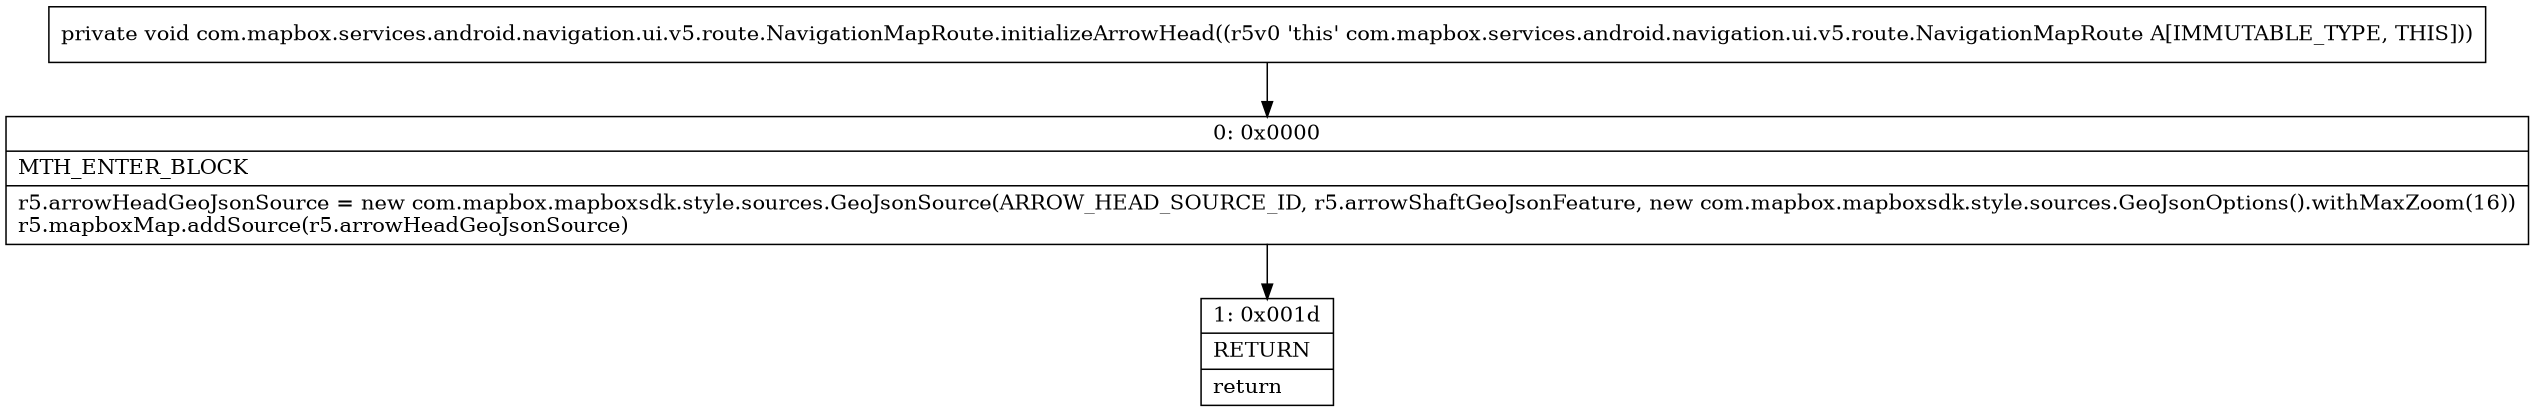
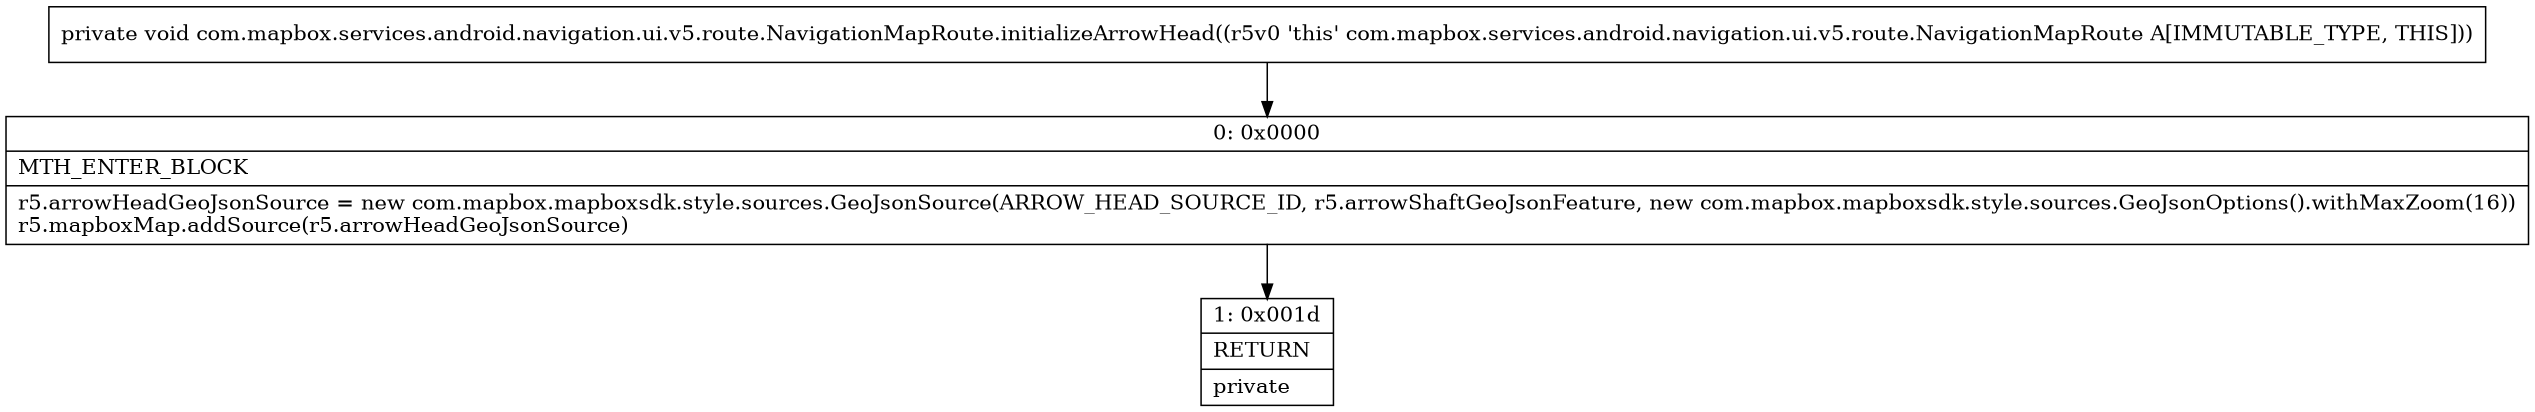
  digraph {
    node [shape=record]
    n1 [label="{0\:\ 0x0000|MTH_ENTER_BLOCK\l|r5.arrowHeadGeoJsonSource = new com.mapbox.mapboxsdk.style.sources.GeoJsonSource(ARROW_HEAD_SOURCE_ID, r5.arrowShaftGeoJsonFeature, new com.mapbox.mapboxsdk.style.sources.GeoJsonOptions().withMaxZoom(16))\lr5.mapboxMap.addSource(r5.arrowHeadGeoJsonSource)\l}"]
-   n2 [label="{1\:\ 0x001d|RETURN\l|return\l}"]
+   n2 [label="{1\:\ 0x001d|RETURN\l|private\l}"]
    n3 [label="{private void com.mapbox.services.android.navigation.ui.v5.route.NavigationMapRoute.initializeArrowHead((r5v0 'this' com.mapbox.services.android.navigation.ui.v5.route.NavigationMapRoute A[IMMUTABLE_TYPE, THIS])) }"]
    n1 -> n2
    n3 -> n1
  }
